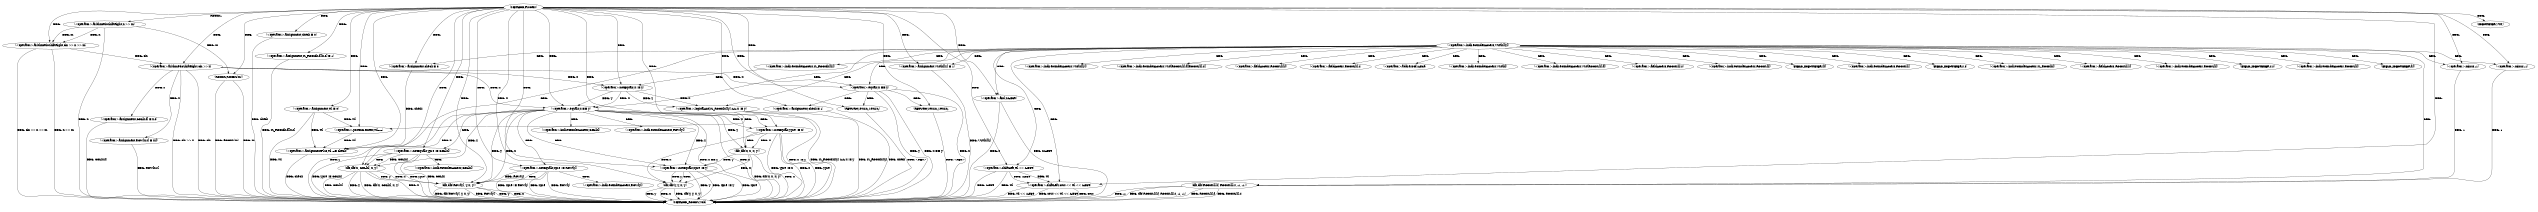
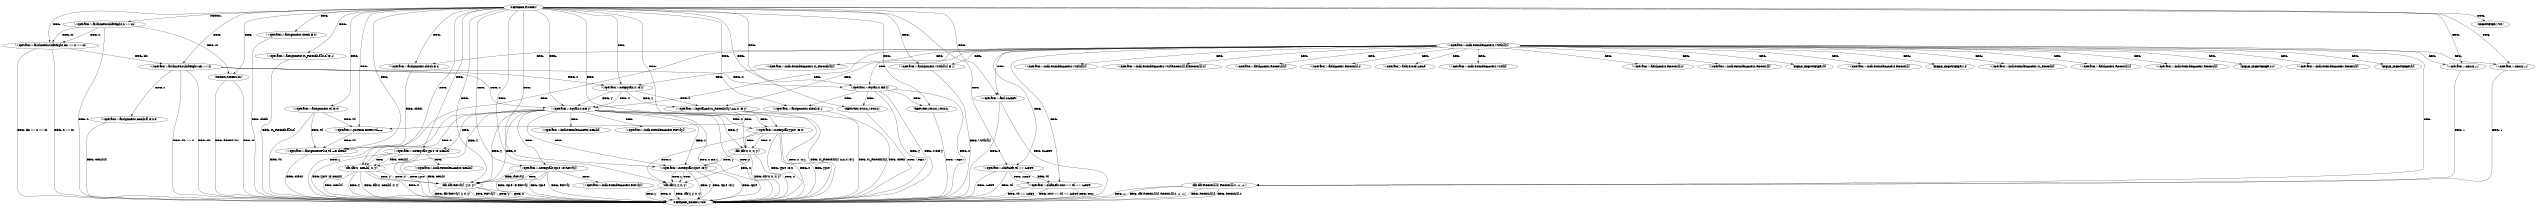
  digraph {
    n1 [label="(METHOD,Process)"]
    n2 [label="(<operator>.arithmeticShiftRight,cin >> n >> m)"]
    n3 [label="(ROOKS,ROOKS(m))"]
    n4 [label="(<operator>.assignment,ttl = 0)"]
    n5 [label="(<operator>.assignment,check = 0)"]
    n6 [label="(IDENTIFIER,VST,)"]
    n7 [label="(<operator>.shiftLeft,cout << ttl << &#39)"]
    n8 [label="(<operator>.and,n&#39)"]
    n9 [label="(<operator>.arithmeticShiftRight,cin >> x)"]
    n10 [label="(<operator>.assignment,IS_ROOK[x.f][x.s] = 1)"]
    n11 [label="(<operator>.assignment,VST[x][y] = 1)"]
    n12 [label="(<operator>.assignment,check = 0)"]
    n13 [label="(<operator>.assignmentPlus,ttl += check)"]
    n14 [label="(<operator>.arithmeticShiftRight,n >> m)"]
    n15 [label="(<operator>.postIncrement,ttl++)"]
    n16 [label="(<operator>.equals,x == y)"]
    n17 [label="(<operator>.shiftLeft,ttl << &#39)"]
    n18 [label="(<operator>.assignment,check = 1)"]
    n19 [label="(RETURN,return;,return;)"]
    n20 [label="(<operator>.minus,-1)"]
    n21 [label="(<operator>.minus,-1)"]
    n22 [label="(<operator>.equals,x == y)"]
    n23 [label="(RETURN,return;,return;)"]
    n24 [label="(<operator>.notEquals,x != y)"]
    n25 [label="(<operator>.notEquals,ypre != COL[x])"]
    n26 [label="(dfs,dfs(x, COL[x], x, y))"]
    n27 [label="(<operator>.notEquals,xpre != ROW[y])"]
    n28 [label="(dfs,dfs(ROW[y], y, x, y))"]
    n29 [label="(<operator>.notEquals,ypre != x)"]
    n30 [label="(dfs,dfs(x, x, x, y))"]
    n31 [label="(<operator>.notEquals,xpre != y)"]
    n32 [label="(dfs,dfs(y, y, x, y))"]
    n33 [label="(METHOD_ROOKS,void)"]
    n34 [label="(<operator>.assignment,COL[x.f] = x.s)"]
-   n35 [label="(<operator>.assignment,ROW[x.s] = x.f)"]
    n36 [label="(<operator>.indirectIndexAccess,COL[x])"]
    n37 [label="(<operator>.indirectIndexAccess,ROW[y])"]
    n38 [label="(dfs,dfs(ROOKS[i].f, ROOKS[i].s, -1, -1))"]
    n39 [label="(<operator>.logicalAnd,IS_ROOK[x][y] && x != y)"]
    n40 [label="(<operator>.indirectIndexAccess,COL[x])"]
    n41 [label="(<operator>.indirectIndexAccess,ROW[y])"]
    n42 [label="(<operator>.indirectIndexAccess,VST[x][y])"]
    n43 [label="(<operator>.indirectIndexAccess,VST[x][y])"]
    n44 [label="(<operator>.indirectIndexAccess,VST[ROOKS[i].f][ROOKS[i].s])"]
    n45 [label="(<operator>.fieldAccess,ROOKS[i].f)"]
    n46 [label="(<operator>.fieldAccess,ROOKS[i].s)"]
    n47 [label="(<operator>.addressOf,&#39)"]
    n48 [label="(<operator>.indirectIndexAccess,VST[x])"]
    n49 [label="(<operator>.indirectIndexAccess,IS_ROOK[x][y])"]
-   n50 [label="(<operator>.indirectIndexAccess,VST[ROOKS[i].f])"]
    n51 [label="(<operator>.fieldAccess,ROOKS[i].s)"]
    n52 [label="(<operator>.indirectIndexAccess,ROOKS[i])"]
    n53 [label="(FIELD_IDENTIFIER,f,f)"]
    n54 [label="(<operator>.indirectIndexAccess,ROOKS[i])"]
    n55 [label="(FIELD_IDENTIFIER,s,s)"]
    n56 [label="(<operator>.indirectIndexAccess,IS_ROOK[x])"]
    n57 [label="(<operator>.fieldAccess,ROOKS[i].f)"]
    n58 [label="(<operator>.indirectIndexAccess,ROOKS[i])"]
    n59 [label="(FIELD_IDENTIFIER,s,s)"]
    n60 [label="(<operator>.indirectIndexAccess,ROOKS[i])"]
    n61 [label="(FIELD_IDENTIFIER,f,f)"]
    n1 -> n2 [label="DDG: "]
    n1 -> n3 [label="DDG: "]
    n1 -> n4 [label="DDG: "]
    n1 -> n5 [label="DDG: "]
    n1 -> n6 [label="DDG: "]
-   n1 -> n7 [label="DDG: "]
    n1 -> n8 [label="DDG: "]
    n1 -> n9 [label="DDG: "]
    n1 -> n10 [label="DDG: "]
    n1 -> n11 [label="DDG: "]
    n1 -> n12 [label="DDG: "]
    n1 -> n13 [label="DDG: "]
    n1 -> n14 [label="ROOKS: "]
    n1 -> n15 [label="DDG: "]
    n1 -> n16 [label="DDG: "]
    n1 -> n17 [label="DDG: "]
    n1 -> n18 [label="DDG: "]
    n1 -> n19 [label="DDG: "]
    n1 -> n20 [label="DDG: "]
    n1 -> n21 [label="DDG: "]
    n1 -> n22 [label="DDG: "]
    n1 -> n23 [label="DDG: "]
    n1 -> n24 [label="DDG: "]
    n1 -> n25 [label="DDG: "]
    n1 -> n26 [label="DDG: "]
    n1 -> n27 [label="DDG: "]
    n1 -> n28 [label="DDG: "]
    n1 -> n29 [label="DDG: "]
    n1 -> n30 [label="DDG: "]
    n1 -> n31 [label="DDG: "]
-   n1 -> n32 [label="DDG: x"]
+   n1 -> n32 [label="DDG: "]
    n2 -> n9 [label="DDG: cin"]
    n2 -> n33 [label="DDG: n >> m"]
    n2 -> n33 [label="DDG: cin >> n >> m"]
    n3 -> n33 [label="DDG: m"]
    n3 -> n33 [label="DDG: ROOKS(m)"]
    n4 -> n13 [label="DDG: ttl"]
    n4 -> n15 [label="DDG: ttl"]
    n4 -> n33 [label="DDG: ttl"]
    n5 -> n33 [label="DDG: check"]
    n7 -> n33 [label="DDG: ttl << &#39"]
    n7 -> n33 [label="DDG: cout << ttl << &#39"]
    n7 -> n33 [label="DDG: cout"]
    n8 -> n33 [label="DDG: n"]
    n8 -> n33 [label="DDG: n&#39"]
    n9 -> n16 [label="DDG: x"]
    n9 -> n22 [label="DDG: x"]
    n9 -> n24 [label="DDG: x"]
    n9 -> n33 [label="DDG: cin"]
    n9 -> n33 [label="DDG: cin >> x"]
    n9 -> n34 [label="DDG: x"]
-   n9 -> n35 [label="DDG: x"]
    n10 -> n33 [label="DDG: IS_ROOK[x.f][x.s]"]
    n11 -> n33 [label="DDG: VST[x][y]"]
    n12 -> n13 [label="DDG: check"]
    n13 -> n33 [label="DDG: check"]
    n14 -> n2 [label="DDG: n"]
    n14 -> n2 [label="DDG: m"]
    n14 -> n3 [label="DDG: m"]
    n14 -> n33 [label="DDG: n"]
    n15 -> n13 [label="DDG: ttl"]
    n16 -> n25 [label="CDG: "]
    n16 -> n26 [label="DDG: x"]
    n16 -> n26 [label="DDG: y"]
    n16 -> n27 [label="CDG: "]
    n16 -> n28 [label="DDG: y"]
    n16 -> n28 [label="DDG: x"]
    n16 -> n29 [label="DDG: x"]
    n16 -> n29 [label="CDG: "]
    n16 -> n30 [label="DDG: y"]
    n16 -> n31 [label="DDG: y"]
    n16 -> n31 [label="CDG: "]
    n16 -> n33 [label="DDG: x"]
    n16 -> n33 [label="DDG: y"]
    n16 -> n33 [label="DDG: x == y"]
    n16 -> n36 [label="CDG: "]
    n16 -> n37 [label="CDG: "]
    n17 -> n7 [label="DDG: ttl"]
    n17 -> n7 [label="DDG: &#39"]
    n17 -> n33 [label="DDG: ttl"]
    n17 -> n33 [label="DDG: &#39"]
    n18 -> n33 [label="DDG: check"]
    n19 -> n33 [label="DDG: <RET>"]
    n20 -> n38 [label="DDG: 1"]
    n21 -> n38 [label="DDG: 1"]
    n22 -> n18 [label="CDG: "]
    n22 -> n19 [label="CDG: "]
    n22 -> n23 [label="CDG: "]
    n22 -> n33 [label="DDG: x"]
    n22 -> n33 [label="DDG: y"]
    n22 -> n33 [label="DDG: x == y"]
    n23 -> n33 [label="DDG: <RET>"]
    n24 -> n16 [label="DDG: x"]
    n24 -> n16 [label="DDG: y"]
    n24 -> n39 [label="DDG: x"]
    n24 -> n39 [label="DDG: y"]
    n25 -> n26 [label="DDG: COL[x]"]
    n25 -> n26 [label="CDG: "]
    n25 -> n33 [label="DDG: ypre"]
    n25 -> n33 [label="DDG: COL[x]"]
    n25 -> n33 [label="DDG: ypre != COL[x]"]
    n25 -> n40 [label="CDG: "]
    n26 -> n28 [label="DDG: y"]
    n26 -> n28 [label="DDG: x"]
    n26 -> n33 [label="DDG: x"]
    n26 -> n33 [label="DDG: COL[x]"]
    n26 -> n33 [label="DDG: y"]
    n26 -> n33 [label="DDG: dfs(x, COL[x], x, y)"]
    n27 -> n28 [label="DDG: ROW[y]"]
    n27 -> n28 [label="CDG: "]
    n27 -> n33 [label="DDG: xpre"]
    n27 -> n33 [label="DDG: ROW[y]"]
    n27 -> n33 [label="DDG: xpre != ROW[y]"]
    n27 -> n41 [label="CDG: "]
    n28 -> n33 [label="DDG: ROW[y]"]
    n28 -> n33 [label="DDG: y"]
    n28 -> n33 [label="DDG: x"]
    n28 -> n33 [label="DDG: dfs(ROW[y], y, x, y)"]
    n29 -> n30 [label="DDG: x"]
    n29 -> n30 [label="CDG: "]
    n29 -> n32 [label="DDG: x"]
    n29 -> n33 [label="DDG: ypre"]
    n29 -> n33 [label="DDG: x"]
    n29 -> n33 [label="DDG: ypre != x"]
    n30 -> n31 [label="DDG: y"]
    n30 -> n32 [label="DDG: x"]
    n30 -> n33 [label="DDG: x"]
    n30 -> n33 [label="DDG: dfs(x, x, x, y)"]
    n31 -> n32 [label="DDG: y"]
    n31 -> n32 [label="CDG: "]
    n31 -> n33 [label="DDG: xpre"]
    n31 -> n33 [label="DDG: y"]
    n31 -> n33 [label="DDG: xpre != y"]
    n32 -> n33 [label="DDG: y"]
    n32 -> n33 [label="DDG: x"]
    n32 -> n33 [label="DDG: dfs(y, y, x, y)"]
    n34 -> n33 [label="DDG: COL[x.f]"]
-   n35 -> n33 [label="DDG: ROW[x.s]"]
    n38 -> n33 [label="DDG: ROOKS[i].f"]
    n38 -> n33 [label="DDG: ROOKS[i].s"]
    n38 -> n33 [label="DDG: -1"]
    n38 -> n33 [label="DDG: dfs(ROOKS[i].f, ROOKS[i].s, -1, -1)"]
    n39 -> n15 [label="CDG: "]
    n39 -> n33 [label="DDG: IS_ROOK[x][y]"]
    n39 -> n33 [label="DDG: x != y"]
    n39 -> n33 [label="DDG: IS_ROOK[x][y] && x != y"]
    n42 -> n7 [label="CDG: "]
    n42 -> n8 [label="CDG: "]
    n42 -> n11 [label="CDG: "]
    n42 -> n12 [label="CDG: "]
    n42 -> n13 [label="CDG: "]
    n42 -> n16 [label="CDG: "]
    n42 -> n17 [label="CDG: "]
    n42 -> n20 [label="CDG: "]
    n42 -> n21 [label="CDG: "]
    n42 -> n22 [label="CDG: "]
    n42 -> n38 [label="CDG: "]
    n42 -> n39 [label="CDG: "]
    n42 -> n43 [label="CDG: "]
    n42 -> n44 [label="CDG: "]
    n42 -> n45 [label="CDG: "]
    n42 -> n46 [label="CDG: "]
    n42 -> n47 [label="CDG: "]
    n42 -> n48 [label="CDG: "]
    n42 -> n49 [label="CDG: "]
-   n42 -> n50 [label="CDG: "]
    n42 -> n51 [label="CDG: "]
    n42 -> n52 [label="CDG: "]
    n42 -> n53 [label="CDG: "]
    n42 -> n54 [label="CDG: "]
    n42 -> n55 [label="CDG: "]
    n42 -> n56 [label="CDG: "]
    n42 -> n57 [label="CDG: "]
    n42 -> n58 [label="CDG: "]
    n42 -> n59 [label="CDG: "]
    n42 -> n60 [label="CDG: "]
    n42 -> n61 [label="CDG: "]
    n49 -> n24 [label="CDG: "]
  }
